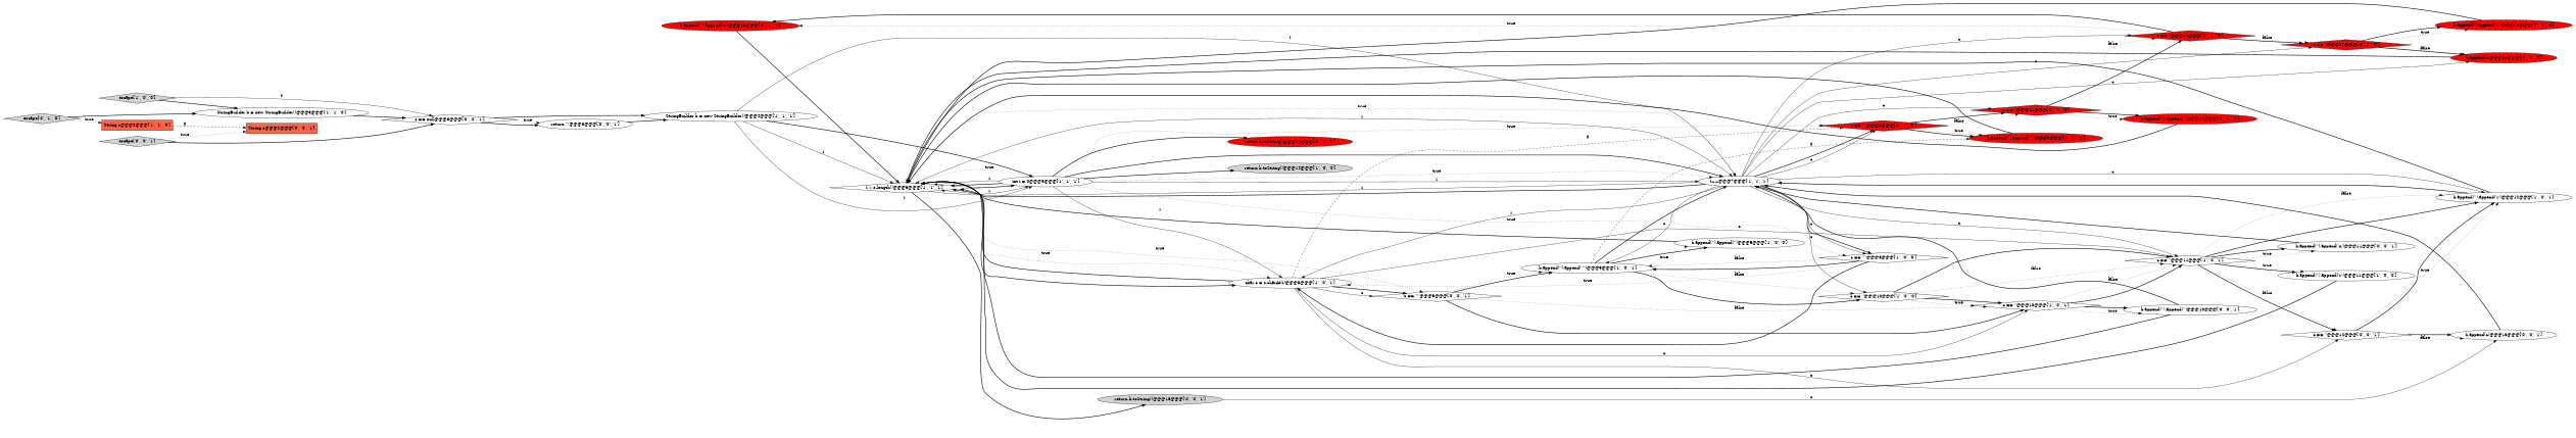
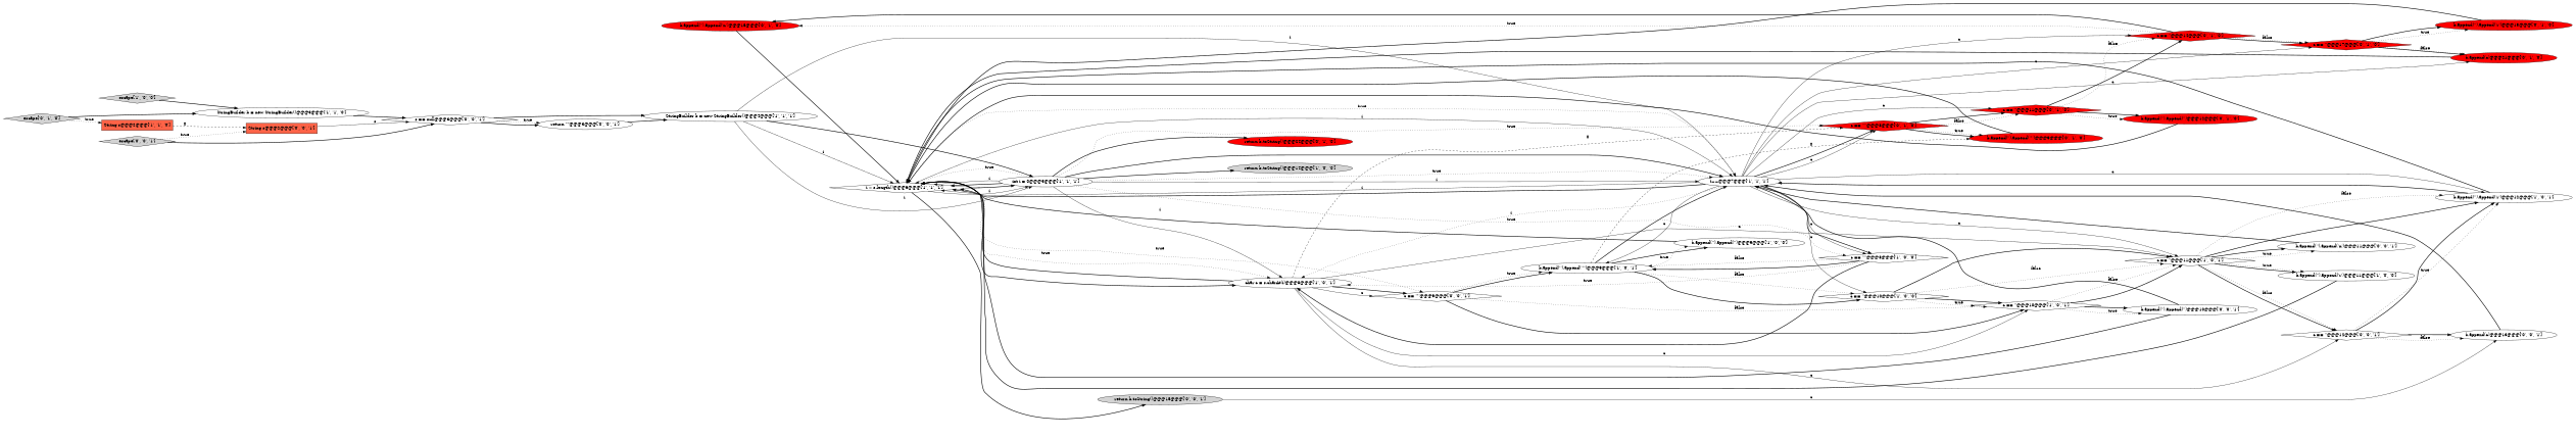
  digraph {
    rankdir=LR
    node [fillcolor=white shape=ellipse style=filled]
    edge [style=bold]
    n1 [fillcolor=red label="b.append('\').append('n')@@@15@@@['0', '1', '0']"]
    n2 [label="i < s.length()@@@6@@@['1', '1', '1']" shape=diamond]
    n3 [label="char c = s.charAt(i)@@@8@@@['1', '0', '1']"]
    n4 [label="c == '\"'@@@9@@@['0', '0', '1']" shape=diamond]
    n5 [label="i++@@@7@@@['1', '1', '1']"]
    n6 [fillcolor=lightgray label="return b.toString()@@@15@@@['0', '0', '1']"]
    n7 [label="int i = 0@@@5@@@['1', '1', '1']"]
    n8 [label="c == '\"'@@@8@@@['1', '0', '0']" shape=diamond]
    n9 [label="b.append('\').append('\"')@@@9@@@['1', '0', '1']"]
    n10 [label="c == ''@@@10@@@['1', '0', '0']" shape=diamond]
    n11 [fillcolor=red label="b.append('\').append('\"')@@@9@@@['0', '1', '0']"]
    n12 [label="b.append('\').append('\')@@@9@@@['1', '0', '0']"]
    n13 [label="c == ''@@@11@@@['1', '0', '1']" shape=diamond]
    n14 [label="c == '\'@@@10@@@['1', '0', '1']" shape=diamond]
    n15 [label="c == ''@@@12@@@['0', '0', '1']" shape=diamond]
    n16 [fillcolor=red label="c == '\"'@@@8@@@['0', '1', '0']" shape=diamond]
    n17 [label="b.append('\').append('n')@@@11@@@['0', '0', '1']"]
    n18 [label="b.append('\').append('r')@@@12@@@['1', '0', '1']"]
    n19 [label="b.append('\').append('r')@@@11@@@['1', '0', '0']"]
    n20 [label="b.append('\').append('\')@@@10@@@['0', '0', '1']"]
    n21 [fillcolor=red label="b.append('\').append('\')@@@12@@@['0', '1', '0']"]
    n22 [label="b.append(c)@@@13@@@['0', '0', '1']"]
    n23 [fillcolor=lightgray label="escape['1', '0', '0']" shape=diamond]
    n24 [label="StringBuilder b = new StringBuilder()@@@3@@@['1', '1', '0']"]
    n25 [label="s == null@@@3@@@['0', '0', '1']" shape=diamond]
    n26 [fillcolor=tomato label="String s@@@2@@@['1', '1', '0']" shape=box]
    n27 [fillcolor=tomato label="String s@@@2@@@['0', '0', '1']" shape=box]
    n28 [fillcolor=red label="b.append(c)@@@21@@@['0', '1', '0']"]
    n29 [fillcolor=red label="c == '\'@@@11@@@['0', '1', '0']" shape=diamond]
    n30 [fillcolor=red label="c == ''@@@14@@@['0', '1', '0']" shape=diamond]
    n31 [fillcolor=red label="c == ''@@@17@@@['0', '1', '0']" shape=diamond]
    n32 [fillcolor=lightgray label="return b.toString()@@@14@@@['1', '0', '0']"]
    n33 [fillcolor=red label="b.append('\').append('r')@@@18@@@['0', '1', '0']"]
    n34 [label="StringBuilder b = new StringBuilder()@@@4@@@['1', '1', '1']"]
    n35 [label="return \"\"@@@3@@@['0', '0', '1']"]
    n36 [fillcolor=lightgray label="escape['0', '1', '0']" shape=diamond]
    n37 [fillcolor=red label="return b.toString()@@@24@@@['0', '1', '0']"]
    n38 [fillcolor=lightgray label="escape['0', '0', '1']" shape=diamond]
    n1 -> n2
    n2 -> n3
    n2 -> n3 [label=true style=dotted]
    n2 -> n4 [label=true style=dotted]
    n2 -> n5 [label=true style=dotted]
    n2 -> n5 [label=i style=solid]
    n2 -> n6
    n2 -> n7
    n2 -> n7 [label=i style=solid]
    n3 -> n2
    n3 -> n4
    n3 -> n4 [label=c style=solid]
    n3 -> n13 [label=c style=solid]
    n3 -> n14 [label=c style=solid]
    n3 -> n15 [label=c style=solid]
    n3 -> n16 [label=0 style=dashed]
    n4 -> n9
    n4 -> n9 [label=true style=dotted]
    n4 -> n14
    n4 -> n14 [label=false style=dotted]
    n5 -> n2 [label=i style=solid]
    n5 -> n2
-   n5 -> n3 [label=i style=solid]
+   n5 -> n3 [label=i style=dotted]
    n5 -> n8 [label=c style=solid]
    n5 -> n8
    n5 -> n9 [label=c style=solid]
    n5 -> n10 [label=c style=solid]
    n5 -> n13 [label=c style=solid]
    n5 -> n16
    n5 -> n16 [label=c style=solid]
    n5 -> n18 [label=c style=solid]
    n5 -> n28 [label=c style=solid]
    n5 -> n29 [label=c style=solid]
    n5 -> n30 [label=c style=solid]
    n5 -> n31 [label=c style=solid]
    n6 -> n22 [label=c style=solid]
    n7 -> n2 [label=true style=dotted]
    n7 -> n2 [label=i style=solid]
    n7 -> n2
    n7 -> n3 [label=i style=solid]
    n7 -> n5 [label=true style=dotted]
    n7 -> n5 [label=i style=solid]
    n7 -> n5
    n7 -> n8 [label=true style=dotted]
    n7 -> n16 [label=true style=dotted]
    n7 -> n32
    n7 -> n37
    n8 -> n3 [label=true style=dotted]
    n8 -> n3
    n8 -> n9 [label=false style=dotted]
    n8 -> n9
    n9 -> n5
    n9 -> n10 [label=false style=dotted]
    n9 -> n10
    n9 -> n11 [label=0 style=dashed]
    n9 -> n12
    n9 -> n12 [label=true style=dotted]
    n10 -> n13
    n10 -> n13 [label=false style=dotted]
    n10 -> n14 [label=true style=dotted]
    n10 -> n14
    n11 -> n2
    n12 -> n2
    n13 -> n15 [label=false style=dotted]
    n13 -> n15
    n13 -> n17
    n13 -> n17 [label=true style=dotted]
    n13 -> n18 [label=false style=dotted]
    n13 -> n18
    n13 -> n19 [label=true style=dotted]
    n13 -> n19
    n14 -> n13
    n14 -> n13 [label=false style=dotted]
    n14 -> n20
    n14 -> n20 [label=true style=dotted]
    n15 -> n18 [label=true style=dotted]
    n15 -> n18
    n15 -> n22
    n15 -> n22 [label=false style=dotted]
    n16 -> n11 [label=true style=dotted]
    n16 -> n11
    n16 -> n29
    n16 -> n29 [label=false style=dotted]
    n17 -> n5
    n18 -> n2
    n18 -> n5
    n19 -> n2
    n20 -> n2
    n20 -> n5
    n21 -> n2
    n22 -> n5
    n23 -> n24
    n24 -> n25
    n25 -> n34
    n25 -> n35
    n25 -> n35 [label=true style=dotted]
    n26 -> n27 [label=0 style=dashed]
-   n23 -> n25 [label=s style=solid]
+   n27 -> n25 [label=s style=solid]
    n28 -> n2
    n29 -> n21 [label=true style=dotted]
    n29 -> n21
    n29 -> n30 [label=false style=dotted]
    n29 -> n30
    n30 -> n1 [label=true style=dotted]
    n30 -> n1
    n30 -> n31
    n30 -> n31 [label=false style=dotted]
    n31 -> n28
    n31 -> n28 [label=false style=dotted]
    n31 -> n33 [label=true style=dotted]
    n31 -> n33
    n33 -> n2
    n34 -> n2 [label=i style=solid]
    n34 -> n5 [label=i style=solid]
    n34 -> n7
    n34 -> n7 [label=i style=solid]
    n35 -> n34
    n36 -> n24
    n36 -> n26 [label=true style=dotted]
    n38 -> n25
    n38 -> n27 [label=true style=dotted]
  }
